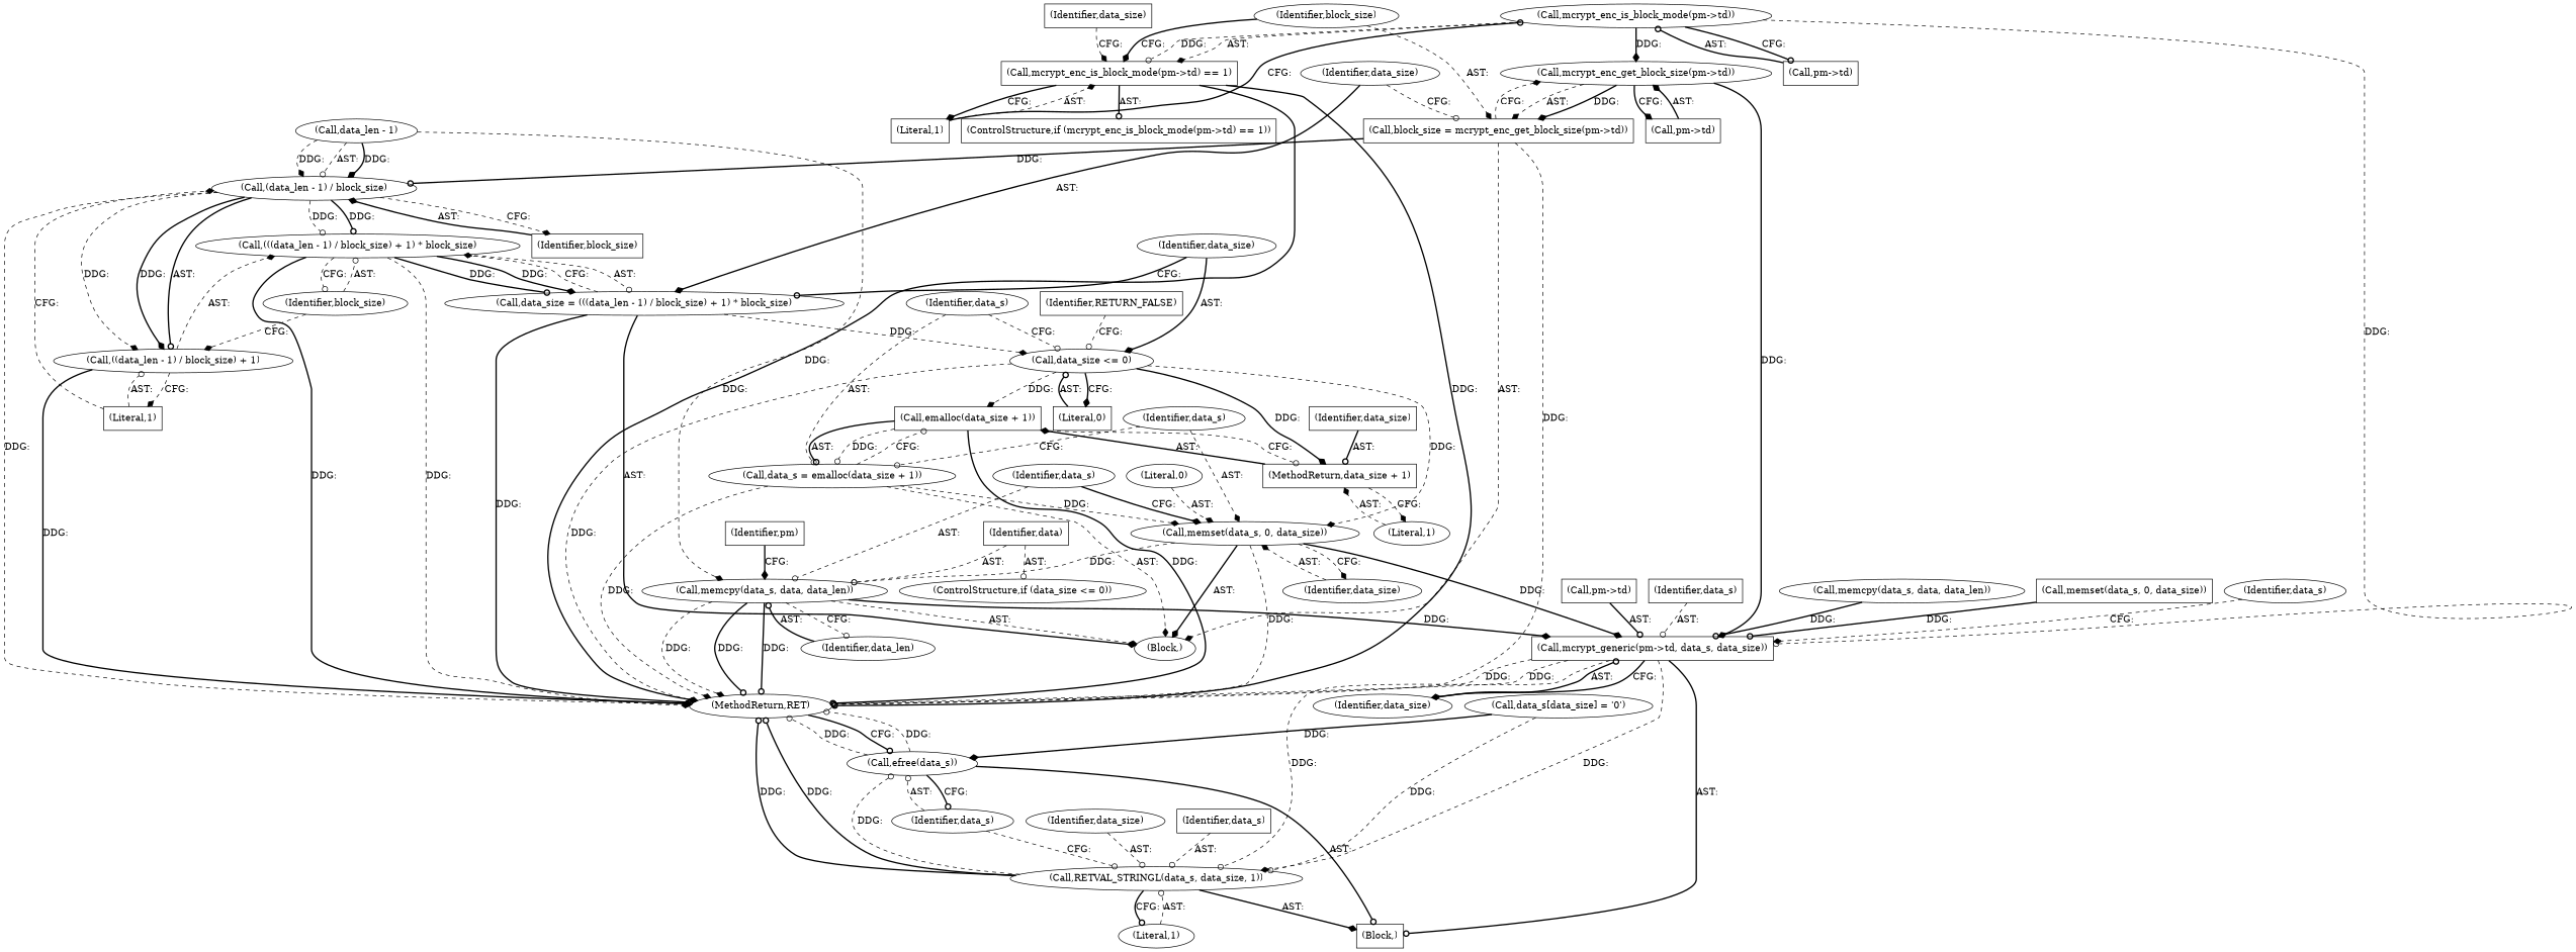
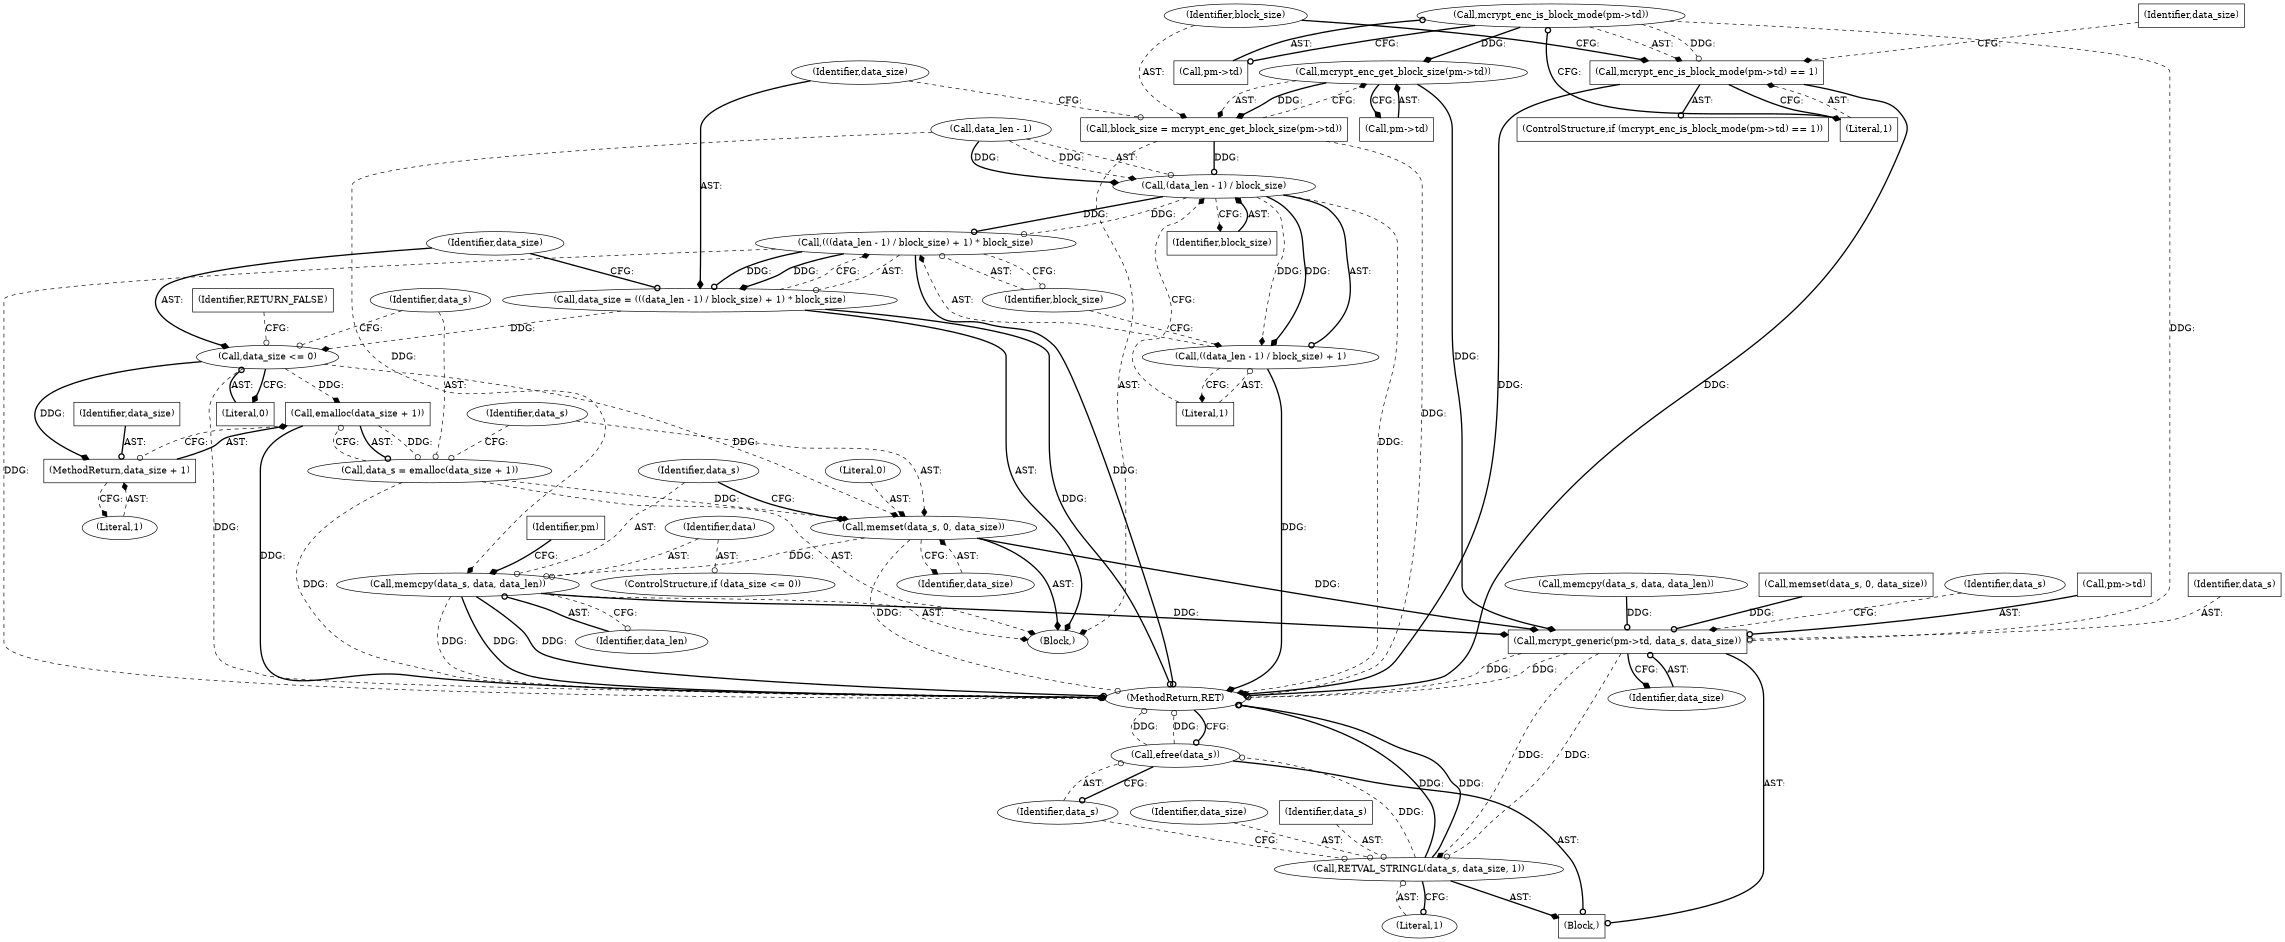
  digraph {
    node [shape=ellipse]
    edge [arrowhead=odot style=dashed]
    n1 [label="(Call,mcrypt_enc_is_block_mode(pm->td))"]
    n2 [label="(Call,mcrypt_enc_is_block_mode(pm->td) == 1)" shape=box]
    n3 [label="(Call,mcrypt_enc_get_block_size(pm->td))"]
    n4 [label="(Call,mcrypt_generic(pm->td, data_s, data_size))" shape=box]
    n5 [label="(Call,pm->td)" shape=box]
    n6 [label="(ControlStructure,if (mcrypt_enc_is_block_mode(pm->td) == 1))" shape=box]
    n7 [label="(MethodReturn,RET)"]
    n8 [label="(Literal,1)" shape=box]
    n9 [label="(Call,block_size = mcrypt_enc_get_block_size(pm->td))" shape=box]
    n10 [label="(Call,pm->td)" shape=box]
    n11 [label="(Call,RETVAL_STRINGL(data_s, data_size, 1))"]
    n12 [label="(Identifier,data_size)"]
    n13 [label="(Block,)" shape=box]
    n14 [label="(Call,efree(data_s))"]
    n15 [label="(Call,(data_len - 1) / block_size)"]
    n16 [label="(Block,)"]
    n17 [label="(Call,(((data_len - 1) / block_size) + 1) * block_size)"]
    n18 [label="(Call,((data_len - 1) / block_size) + 1)"]
    n19 [label="(Identifier,block_size)" shape=box]
    n20 [label="(Call,data_size = (((data_len - 1) / block_size) + 1) * block_size)"]
    n21 [label="(Identifier,block_size)"]
    n22 [label="(Literal,1)" shape=box]
    n23 [label="(Call,data_size <= 0)"]
    n24 [label="(Call,emalloc(data_size + 1))" shape=box]
    n25 [label="(Call,memset(data_s, 0, data_size))"]
    n26 [label="(MethodReturn,data_size + 1)" shape=box]
    n27 [label="(Literal,0)" shape=box]
    n28 [label="(Call,data_s = emalloc(data_size + 1))"]
    n29 [label="(Call,memcpy(data_s, data, data_len))"]
    n30 [label="(Identifier,data_size)"]
    n31 [label="(Literal,1)"]
    n32 [label="(ControlStructure,if (data_size <= 0))"]
    n33 [label="(Identifier,data_len)"]
    n34 [label="(Literal,1)"]
    n35 [label="(Identifier,data_s)"]
-   n36 [label="(Identifier,data)" shape=box]
+   n36 [label="(Identifier,data)"]
    n37 [label="(Identifier,data_size)"]
    n38 [label="(Call,memcpy(data_s, data, data_len))"]
    n39 [label="(Identifier,data_s)" shape=box]
    n40 [label="(Identifier,data_size)"]
    n41 [label="(Identifier,block_size)"]
-   n42 [label="(Call,data_s[data_size] = '\0')"]
    n43 [label="(Identifier,pm)" shape=box]
    n44 [label="(Identifier,data_size)"]
    n45 [label="(Identifier,data_size)" shape=box]
    n46 [label="(Call,memset(data_s, 0, data_size))" shape=box]
    n47 [label="(Identifier,RETURN_FALSE)" shape=box]
    n48 [label="(Identifier,data_s)"]
    n49 [label="(Literal,0)"]
    n50 [label="(Identifier,data_s)"]
    n51 [label="(Identifier,data_s)"]
    n52 [label="(Call,pm->td)" shape=box]
    n53 [label="(Call,data_len - 1)"]
    n54 [label="(Identifier,data_s)"]
    n55 [label="(Identifier,data_size)" shape=box]
    n56 [label="(Identifier,data_s)" shape=box]
    n1 -> n2 [arrowhead=diamond label="AST: "]
    n1 -> n2 [label="DDG: "]
    n1 -> n3 [arrowhead=diamond label="DDG: " style=bold]
    n1 -> n4 [label="DDG: "]
    n1 -> n5 [label="CFG: " style=bold]
    n2 -> n6 [label="AST: " style=bold]
    n2 -> n7 [label="DDG: " style=bold]
    n2 -> n7 [arrowhead=diamond label="DDG: " style=bold]
    n2 -> n8 [arrowhead=diamond label="CFG: " style=bold]
    n3 -> n4 [arrowhead=diamond label="DDG: " style=bold]
    n3 -> n9 [arrowhead=diamond label="AST: "]
    n3 -> n9 [arrowhead=diamond label="DDG: " style=bold]
    n3 -> n10 [arrowhead=diamond label="CFG: " style=bold]
    n4 -> n7 [label="DDG: "]
    n4 -> n7 [label="DDG: "]
    n4 -> n11 [arrowhead=diamond label="DDG: "]
    n4 -> n11 [label="DDG: "]
    n4 -> n12 [arrowhead=diamond label="CFG: " style=bold]
    n4 -> n13 [label="AST: " style=bold]
    n5 -> n1 [label="AST: " style=bold]
    n7 -> n14 [label="CFG: " style=bold]
    n8 -> n1 [label="CFG: " style=bold]
    n8 -> n2 [arrowhead=diamond label="AST: "]
    n9 -> n3 [arrowhead=diamond label="CFG: "]
    n9 -> n7 [label="DDG: "]
    n9 -> n15 [label="DDG: " style=bold]
    n9 -> n16 [arrowhead=diamond label="AST: "]
    n10 -> n3 [arrowhead=diamond label="AST: " style=bold]
    n11 -> n7 [label="DDG: " style=bold]
    n11 -> n7 [label="DDG: " style=bold]
    n11 -> n13 [arrowhead=diamond label="AST: " style=bold]
    n11 -> n14 [label="DDG: "]
    n11 -> n34 [label="CFG: " style=bold]
    n12 -> n4 [label="AST: " style=bold]
    n14 -> n7 [label="DDG: "]
    n14 -> n7 [label="DDG: "]
    n14 -> n13 [label="AST: " style=bold]
    n14 -> n35 [label="CFG: " style=bold]
    n15 -> n7 [arrowhead=diamond label="DDG: "]
    n15 -> n17 [label="DDG: " style=bold]
    n15 -> n17 [label="DDG: "]
    n15 -> n18 [label="AST: " style=bold]
    n15 -> n18 [arrowhead=diamond label="DDG: "]
    n15 -> n18 [arrowhead=diamond label="DDG: " style=bold]
    n15 -> n19 [arrowhead=diamond label="CFG: "]
    n17 -> n7 [arrowhead=diamond label="DDG: "]
    n17 -> n7 [label="DDG: " style=bold]
    n17 -> n20 [label="AST: "]
    n17 -> n20 [label="DDG: " style=bold]
    n17 -> n20 [arrowhead=diamond label="DDG: " style=bold]
    n17 -> n21 [label="CFG: "]
    n18 -> n7 [arrowhead=diamond label="DDG: " style=bold]
    n18 -> n17 [arrowhead=diamond label="AST: "]
    n18 -> n22 [arrowhead=diamond label="CFG: "]
    n19 -> n15 [arrowhead=diamond label="AST: " style=bold]
    n20 -> n7 [label="DDG: " style=bold]
    n20 -> n16 [arrowhead=diamond label="AST: " style=bold]
    n20 -> n17 [arrowhead=diamond label="CFG: "]
    n20 -> n23 [arrowhead=diamond label="DDG: "]
    n21 -> n17 [label="AST: "]
    n21 -> n18 [arrowhead=diamond label="CFG: "]
    n22 -> n15 [arrowhead=diamond label="CFG: "]
    n22 -> n18 [label="AST: "]
    n23 -> n7 [arrowhead=diamond label="DDG: "]
    n23 -> n24 [arrowhead=diamond label="DDG: "]
    n23 -> n25 [arrowhead=diamond label="DDG: "]
    n23 -> n26 [arrowhead=diamond label="DDG: " style=bold]
    n23 -> n27 [arrowhead=diamond label="CFG: " style=bold]
    n24 -> n7 [label="DDG: " style=bold]
    n24 -> n26 [label="CFG: "]
    n24 -> n28 [label="AST: " style=bold]
    n24 -> n28 [label="DDG: "]
    n25 -> n4 [arrowhead=diamond label="DDG: " style=bold]
    n25 -> n7 [label="DDG: "]
    n25 -> n16 [arrowhead=diamond label="AST: " style=bold]
    n25 -> n29 [label="DDG: "]
    n25 -> n30 [arrowhead=diamond label="CFG: "]
    n26 -> n24 [arrowhead=diamond label="AST: " style=bold]
    n26 -> n31 [arrowhead=diamond label="CFG: "]
    n27 -> n23 [label="AST: " style=bold]
    n28 -> n7 [arrowhead=diamond label="DDG: "]
    n28 -> n16 [arrowhead=diamond label="AST: "]
    n28 -> n24 [label="CFG: "]
    n28 -> n25 [arrowhead=diamond label="DDG: "]
    n29 -> n4 [arrowhead=diamond label="DDG: " style=bold]
    n29 -> n7 [arrowhead=diamond label="DDG: "]
    n29 -> n7 [label="DDG: " style=bold]
    n29 -> n7 [label="DDG: " style=bold]
    n29 -> n16 [arrowhead=diamond label="AST: "]
    n29 -> n33 [label="CFG: "]
    n30 -> n25 [arrowhead=diamond label="AST: "]
    n31 -> n26 [arrowhead=diamond label="AST: "]
    n33 -> n29 [label="AST: " style=bold]
    n34 -> n11 [label="AST: "]
    n35 -> n11 [label="CFG: "]
    n35 -> n14 [label="AST: "]
    n36 -> n29 [label="AST: "]
    n36 -> n32 [label="AST: "]
    n37 -> n11 [label="AST: "]
    n38 -> n4 [label="DDG: " style=bold]
    n39 -> n11 [label="AST: "]
    n40 -> n9 [label="CFG: "]
    n40 -> n20 [arrowhead=diamond label="AST: " style=bold]
    n41 -> n2 [arrowhead=diamond label="CFG: " style=bold]
    n41 -> n9 [arrowhead=diamond label="AST: "]
-   n42 -> n11 [label="DDG: "]
-   n42 -> n14 [arrowhead=diamond label="DDG: " style=bold]
    n43 -> n29 [arrowhead=diamond label="CFG: " style=bold]
    n44 -> n20 [label="CFG: " style=bold]
    n44 -> n23 [arrowhead=diamond label="AST: " style=bold]
    n45 -> n2 [arrowhead=diamond label="CFG: "]
    n46 -> n4 [label="DDG: " style=bold]
    n47 -> n23 [label="CFG: "]
    n48 -> n23 [label="CFG: "]
    n48 -> n28 [label="AST: "]
    n49 -> n25 [arrowhead=diamond label="AST: "]
    n50 -> n4 [arrowhead=diamond label="CFG: "]
    n51 -> n25 [arrowhead=diamond label="AST: "]
    n51 -> n28 [label="CFG: "]
    n52 -> n4 [label="AST: " style=bold]
    n53 -> n15 [label="AST: "]
    n53 -> n15 [arrowhead=diamond label="DDG: " style=bold]
    n53 -> n15 [arrowhead=diamond label="DDG: "]
    n53 -> n29 [arrowhead=diamond label="DDG: "]
    n54 -> n25 [arrowhead=diamond label="CFG: " style=bold]
    n54 -> n29 [label="AST: "]
    n55 -> n26 [label="AST: " style=bold]
    n56 -> n4 [label="AST: "]
  }
